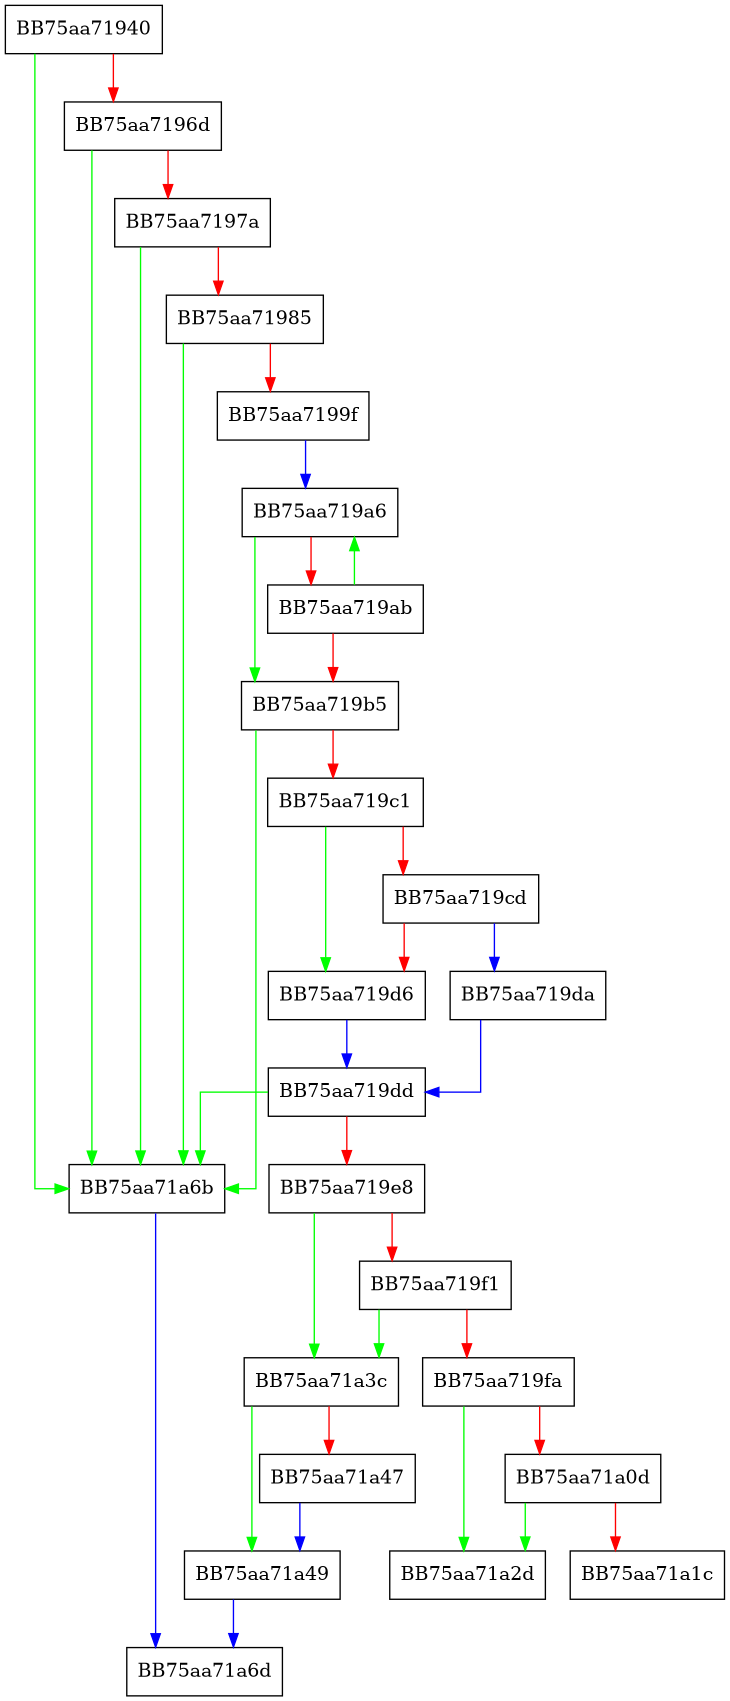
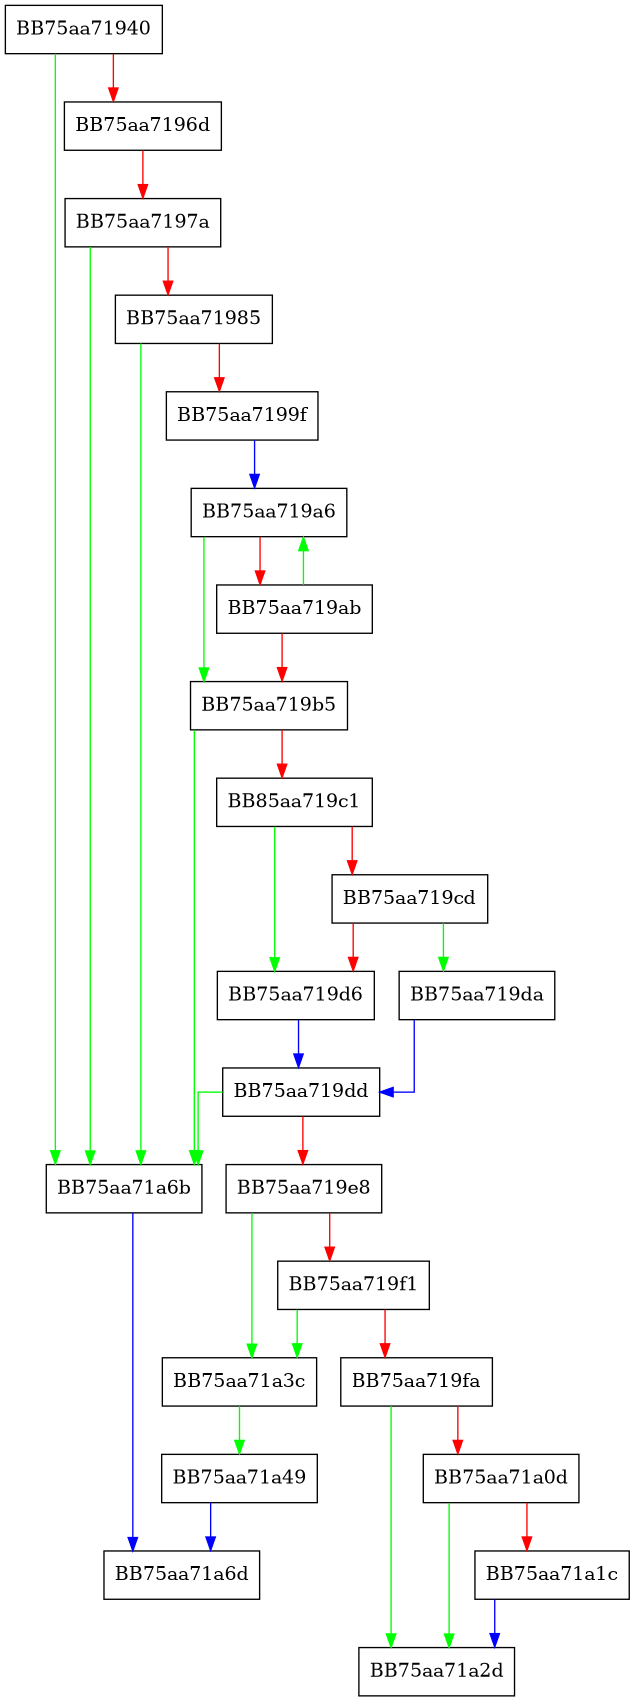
  digraph {
    splines=ortho
    node [shape=box]
    edge [color=green]
    BB75aa71940
    BB75aa71a6b
    BB75aa7196d
    BB75aa71a6d
    BB75aa7197a
    BB75aa71985
    BB75aa7199f
    BB75aa719a6
    BB75aa719b5
    BB75aa719ab
-   BB75aa719c1
+   BB75aa719c1 [label=BB85aa719c1]
    BB75aa719d6
    BB75aa719cd
    BB75aa719dd
    BB75aa719da
    BB75aa719e8
    BB75aa71a3c
    BB75aa719f1
    BB75aa71a49
-   BB75aa71a47
    BB75aa719fa
    BB75aa71a2d
    BB75aa71a0d
    BB75aa71a1c
    BB75aa71940 -> BB75aa71a6b
    BB75aa71940 -> BB75aa7196d [color=red]
    BB75aa71a6b -> BB75aa71a6d [color=blue]
-   BB75aa7196d -> BB75aa71a6b
    BB75aa7196d -> BB75aa7197a [color=red]
    BB75aa7197a -> BB75aa71a6b
    BB75aa7197a -> BB75aa71985 [color=red]
    BB75aa71985 -> BB75aa71a6b
    BB75aa71985 -> BB75aa7199f [color=red]
    BB75aa7199f -> BB75aa719a6 [color=blue]
    BB75aa719a6 -> BB75aa719b5
    BB75aa719a6 -> BB75aa719ab [color=red]
    BB75aa719b5 -> BB75aa71a6b
    BB75aa719b5 -> BB75aa719c1 [color=red]
    BB75aa719ab -> BB75aa719a6
    BB75aa719ab -> BB75aa719b5 [color=red]
    BB75aa719c1 -> BB75aa719d6
    BB75aa719c1 -> BB75aa719cd [color=red]
    BB75aa719d6 -> BB75aa719dd [color=blue]
    BB75aa719cd -> BB75aa719d6 [color=red]
-   BB75aa719cd -> BB75aa719da [color=blue]
+   BB75aa719cd -> BB75aa719da
    BB75aa719dd -> BB75aa71a6b
    BB75aa719dd -> BB75aa719e8 [color=red]
    BB75aa719da -> BB75aa719dd [color=blue]
    BB75aa719e8 -> BB75aa71a3c
    BB75aa719e8 -> BB75aa719f1 [color=red]
    BB75aa71a3c -> BB75aa71a49
-   BB75aa71a3c -> BB75aa71a47 [color=red]
    BB75aa719f1 -> BB75aa71a3c
    BB75aa719f1 -> BB75aa719fa [color=red]
    BB75aa71a49 -> BB75aa71a6d [color=blue]
-   BB75aa71a47 -> BB75aa71a49 [color=blue]
    BB75aa719fa -> BB75aa71a2d
    BB75aa719fa -> BB75aa71a0d [color=red]
    BB75aa71a0d -> BB75aa71a2d
    BB75aa71a0d -> BB75aa71a1c [color=red]
+   BB75aa71a1c -> BB75aa71a2d [color=blue]
  }
